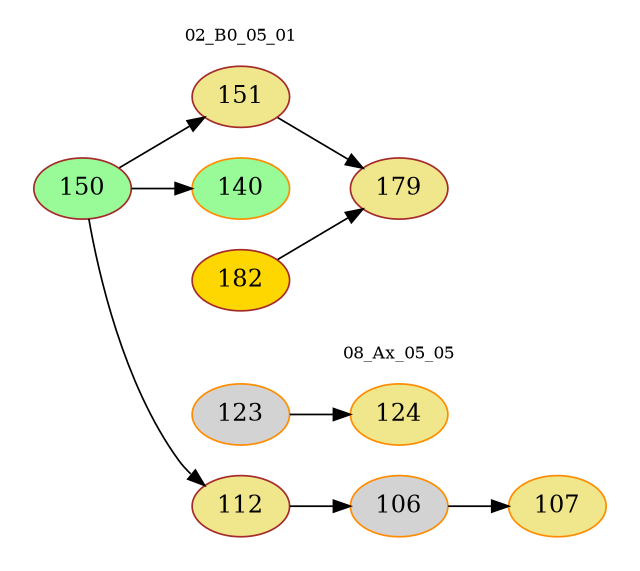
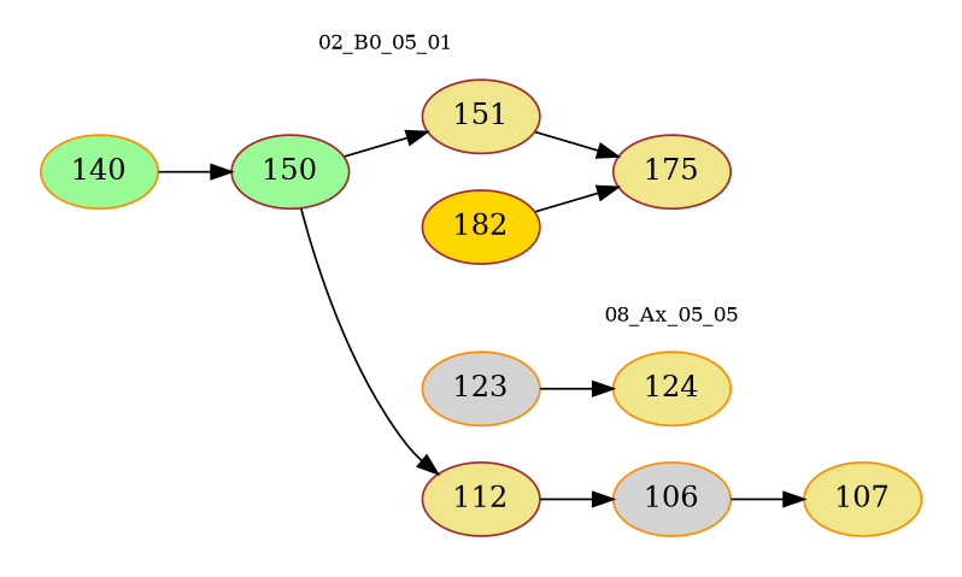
  digraph {
    rankdir=LR
    node [color=darkorange fillcolor=khaki style=filled]
    edge [color=black]
    n1 [fillcolor=lightgrey label=123]
    n2 [color=brown label=112]
    n3 [label=124]
    n4 [fillcolor=lightgrey label=106]
    n5 [label=107]
    n6 [color=brown fillcolor=palegreen label=150]
    n7 [fillcolor=palegreen label=140]
    n8 [color=brown label=151]
-   n9 [color=brown label=179]
+   n9 [color=brown label=175]
    n10 [color=brown fillcolor=gold label=182]
    subgraph cluster_1 {
      color=white
      fontsize=10
      label="08_Ax_05_05"
      n1
      n2
      n3
      n4
      n5
    }
    subgraph cluster_2 {
      color=white
      fontsize=10
      label="02_B0_05_01"
      n6
      n7
      n8
      n9
      n10
    }
    n1 -> n3
    n2 -> n4
    n4 -> n5
    n6 -> n2
-   n6 -> n7
+   n7 -> n6
    n6 -> n8
    n8 -> n9
    n10 -> n9
  }
